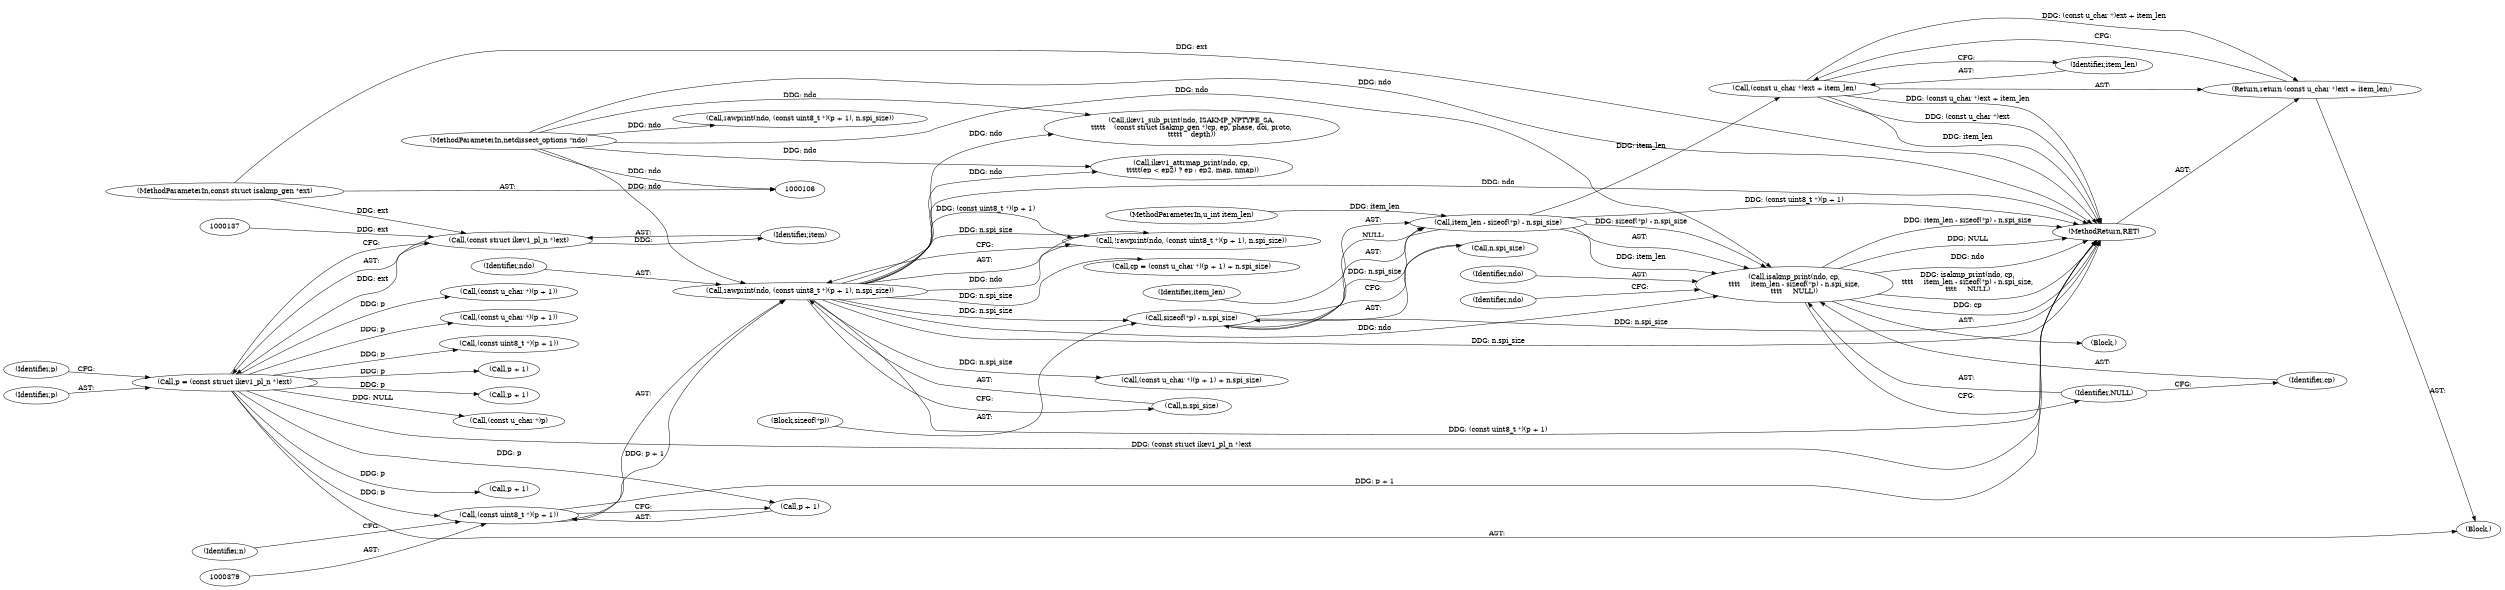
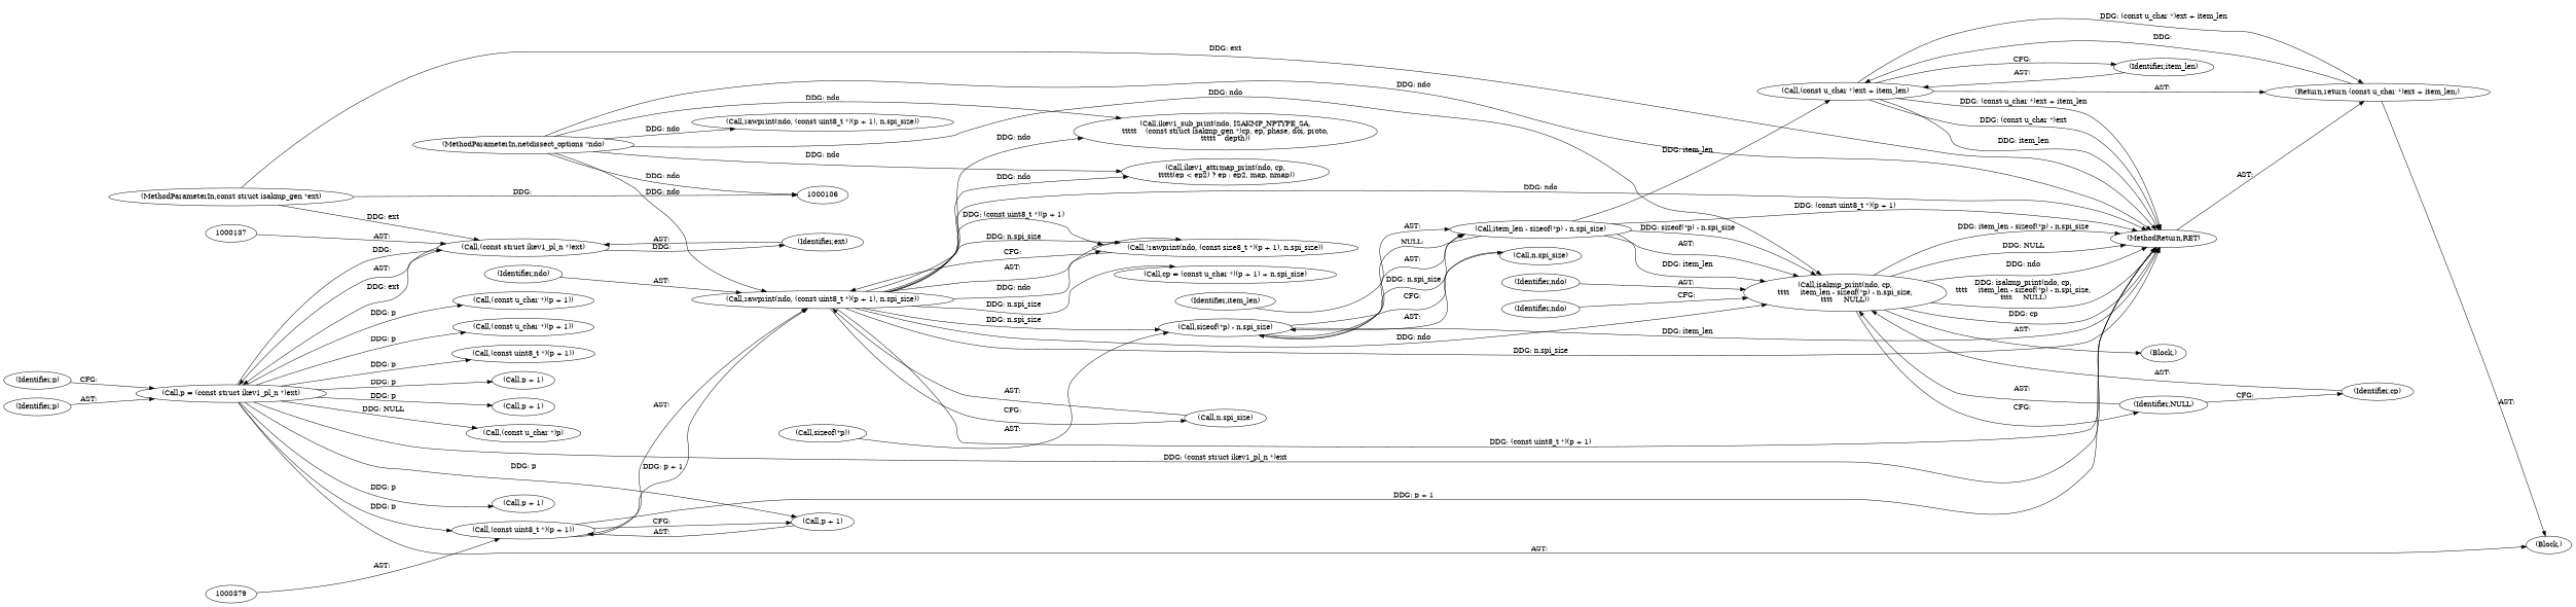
  digraph {
    rankdir=LR
    n1 [label="(Call,sizeof(*p) - n.spi_size)"]
    n2 [label="(Call,item_len - sizeof(*p) - n.spi_size)"]
    n3 [label="(MethodReturn,RET)"]
    n4 [label="(Call,n.spi_size)"]
    n5 [label="(Call,isakmp_print(ndo, cp,\n\t\t\t\t     item_len - sizeof(*p) - n.spi_size,\n\t\t\t\t     NULL))"]
    n6 [label="(Call,(const u_char *)ext + item_len)"]
    n7 [label="(Return,return (const u_char *)ext + item_len;)"]
    n8 [label="(Call,rawprint(ndo, (const uint8_t *)(p + 1), n.spi_size))"]
-   n9 [label="(Call,(const u_char *)(p + 1) + n.spi_size)"]
    n10 [label="(Call,n.spi_size)"]
    n11 [label="(Call,ikev1_attrmap_print(ndo, cp,\n \t\t\t\t\t(ep < ep2) ? ep : ep2, map, nmap))"]
-   n12 [label="(Call,!rawprint(ndo, (const uint8_t *)(p + 1), n.spi_size))"]
+   n12 [label="(Call,!rawprint(ndo, (const size8_t *)(p + 1), n.spi_size))"]
    n13 [label="(Call,cp = (const u_char *)(p + 1) + n.spi_size)"]
    n14 [label="(Call,ikev1_sub_print(ndo, ISAKMP_NPTYPE_SA,\n\t\t\t\t\t    (const struct isakmp_gen *)cp, ep, phase, doi, proto,\n\t\t\t\t\t    depth))"]
    n15 [label="(Block,)"]
    n16 [label="(Identifier,NULL)"]
    n17 [label="(MethodParameterIn,netdissect_options *ndo)"]
    n18 [label="(Call,rawprint(ndo, (const uint8_t *)(p + 1), n.spi_size))"]
    1000106
    n20 [label="(Call,(const uint8_t *)(p + 1))"]
    n21 [label="(Call,p + 1)"]
    n22 [label="(Call,p = (const struct ikev1_pl_n *)ext)"]
    n23 [label="(Call,(const struct ikev1_pl_n *)ext)"]
    n24 [label="(Block,)"]
    n25 [label="(Call,p + 1)"]
    n26 [label="(Call,(const u_char *)(p + 1))"]
    n27 [label="(Call,(const u_char *)(p + 1))"]
    n28 [label="(Call,(const uint8_t *)(p + 1))"]
    n29 [label="(Call,p + 1)"]
    n30 [label="(Call,p + 1)"]
    n31 [label="(Call,(const u_char *)p)"]
-   n32 [label="(Identifier,item)"]
+   n32 [label="(Identifier,ext)"]
    n33 [label="(MethodParameterIn,const struct isakmp_gen *ext)"]
    n34 [label="(Identifier,item_len)"]
    n35 [label="(Identifier,cp)"]
-   n36 [label="(Block,sizeof(*p))"]
+   n36 [label="(Call,sizeof(*p))"]
    n37 [label="(Identifier,ndo)"]
    n38 [label="(Identifier,p)"]
    n39 [label="(Identifier,ndo)"]
-   n40 [label="(MethodParameterIn,u_int item_len)"]
    n41 [label="(Identifier,ndo)"]
    n42 [label="(Identifier,p)"]
-   n43 [label="(Identifier,n)"]
    n44 [label="(Identifier,item_len)"]
    1000379
    1000137
    n1 -> n2 [label="AST: "]
    n1 -> n2 [label="DDG: n.spi_size"]
-   n1 -> n3 [label="DDG: n.spi_size"]
+   n1 -> n3 [label="DDG: item_len"]
    n1 -> n4 [label="CFG: "]
    n2 -> n1 [label="NULL: "]
    n2 -> n3 [label="DDG: (const uint8_t *)(p + 1)"]
    n2 -> n5 [label="AST: "]
    n2 -> n5 [label="DDG: item_len"]
    n2 -> n5 [label="DDG: sizeof(*p) - n.spi_size"]
    n2 -> n6 [label="DDG: item_len"]
    n3 -> n7 [label="AST: "]
    n4 -> n1 [label="AST: "]
    n5 -> n3 [label="DDG: item_len - sizeof(*p) - n.spi_size"]
    n5 -> n3 [label="DDG: NULL"]
    n5 -> n3 [label="DDG: ndo"]
    n5 -> n3 [label="DDG: isakmp_print(ndo, cp,\n\t\t\t\t     item_len - sizeof(*p) - n.spi_size,\n\t\t\t\t     NULL)"]
    n5 -> n3 [label="DDG: cp"]
    n5 -> n15 [label="AST: "]
    n5 -> n16 [label="CFG: "]
    n6 -> n3 [label="DDG: (const u_char *)ext"]
    n6 -> n3 [label="DDG: item_len"]
    n6 -> n3 [label="DDG: (const u_char *)ext + item_len"]
    n6 -> n7 [label="AST: "]
    n6 -> n7 [label="DDG: (const u_char *)ext + item_len"]
    n6 -> n34 [label="CFG: "]
-   n7 -> n6 [label="CFG: "]
+   n7 -> n6 [label="DDG: "]
    n7 -> n24 [label="AST: "]
    n8 -> n1 [label="DDG: n.spi_size"]
    n8 -> n3 [label="DDG: ndo"]
    n8 -> n3 [label="DDG: n.spi_size"]
    n8 -> n3 [label="DDG: (const uint8_t *)(p + 1)"]
    n8 -> n5 [label="DDG: ndo"]
-   n8 -> n9 [label="DDG: n.spi_size"]
    n8 -> n10 [label="CFG: "]
    n8 -> n11 [label="DDG: ndo"]
    n8 -> n12 [label="AST: "]
    n8 -> n12 [label="DDG: ndo"]
    n8 -> n12 [label="DDG: (const uint8_t *)(p + 1)"]
    n8 -> n12 [label="DDG: n.spi_size"]
    n8 -> n13 [label="DDG: n.spi_size"]
    n8 -> n14 [label="DDG: ndo"]
    n10 -> n8 [label="AST: "]
    n12 -> n8 [label="CFG: "]
    n16 -> n5 [label="AST: "]
    n16 -> n35 [label="CFG: "]
    n17 -> n3 [label="DDG: ndo"]
    n17 -> n5 [label="DDG: ndo"]
    n17 -> n8 [label="DDG: ndo"]
    n17 -> n11 [label="DDG: ndo"]
    n17 -> n14 [label="DDG: ndo"]
    n17 -> n18 [label="DDG: ndo"]
    n17 -> 1000106 [label="DDG: ndo"]
    n20 -> n3 [label="DDG: p + 1"]
    n20 -> n8 [label="AST: "]
    n20 -> n8 [label="DDG: p + 1"]
    n20 -> n21 [label="CFG: "]
    n21 -> n20 [label="AST: "]
    n22 -> n3 [label="DDG: (const struct ikev1_pl_n *)ext"]
    n22 -> n20 [label="DDG: p"]
    n22 -> n21 [label="DDG: p"]
-   n22 -> n23 [label="CFG: "]
+   n22 -> n23 [label="DDG: "]
    n22 -> n24 [label="AST: "]
    n22 -> n25 [label="DDG: p"]
    n22 -> n26 [label="DDG: p"]
    n22 -> n27 [label="DDG: p"]
    n22 -> n28 [label="DDG: p"]
    n22 -> n29 [label="DDG: p"]
    n22 -> n30 [label="DDG: p"]
    n22 -> n31 [label="DDG: NULL"]
    n23 -> n22 [label="AST: "]
    n23 -> n22 [label="DDG: ext"]
    n23 -> n32 [label="DDG: "]
    n32 -> n23 [label="AST: "]
    n33 -> n3 [label="DDG: ext"]
-   n33 -> 1000106 [label="AST: "]
+   n33 -> 1000106 [label="DDG: "]
    n33 -> n23 [label="DDG: ext"]
    n34 -> n6 [label="AST: "]
    n35 -> n5 [label="AST: "]
    n36 -> n1 [label="AST: "]
    n37 -> n5 [label="AST: "]
    n38 -> n22 [label="CFG: "]
    n39 -> n8 [label="AST: "]
-   n40 -> n2 [label="DDG: item_len"]
    n41 -> n5 [label="CFG: "]
    n42 -> n22 [label="AST: "]
-   n43 -> n20 [label="CFG: "]
    n44 -> n2 [label="AST: "]
    1000379 -> n20 [label="AST: "]
-   1000137 -> n23 [label="DDG: ext"]
+   1000137 -> n23 [label="AST: "]
  }
